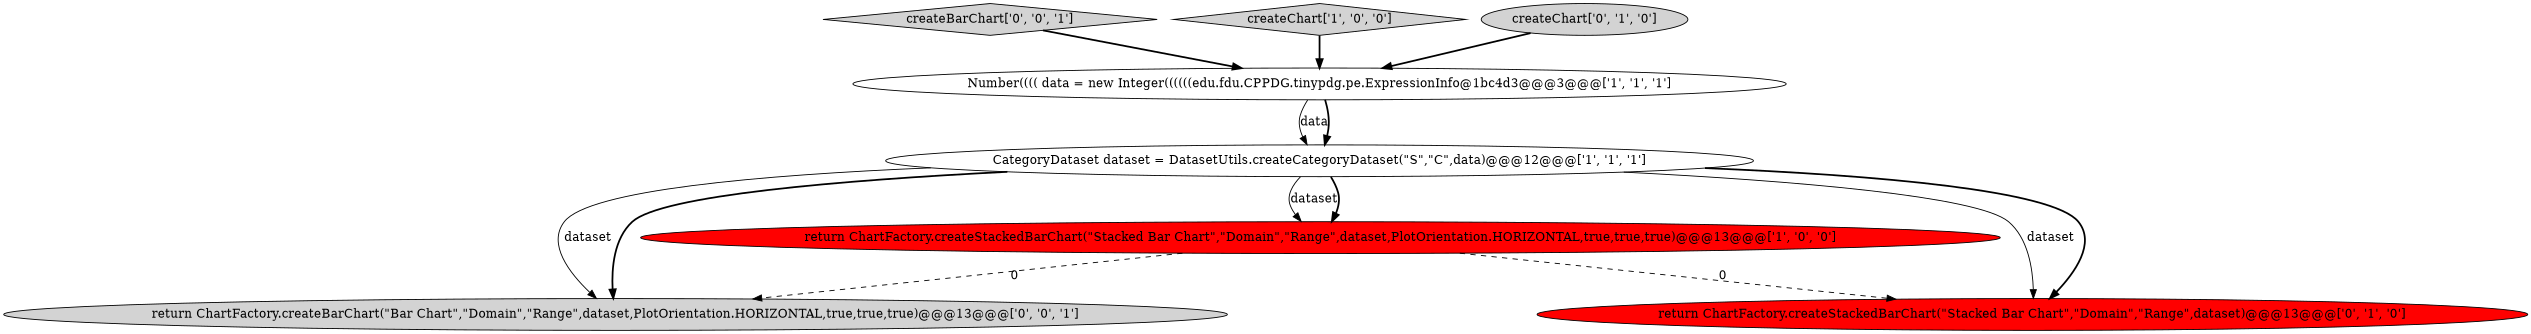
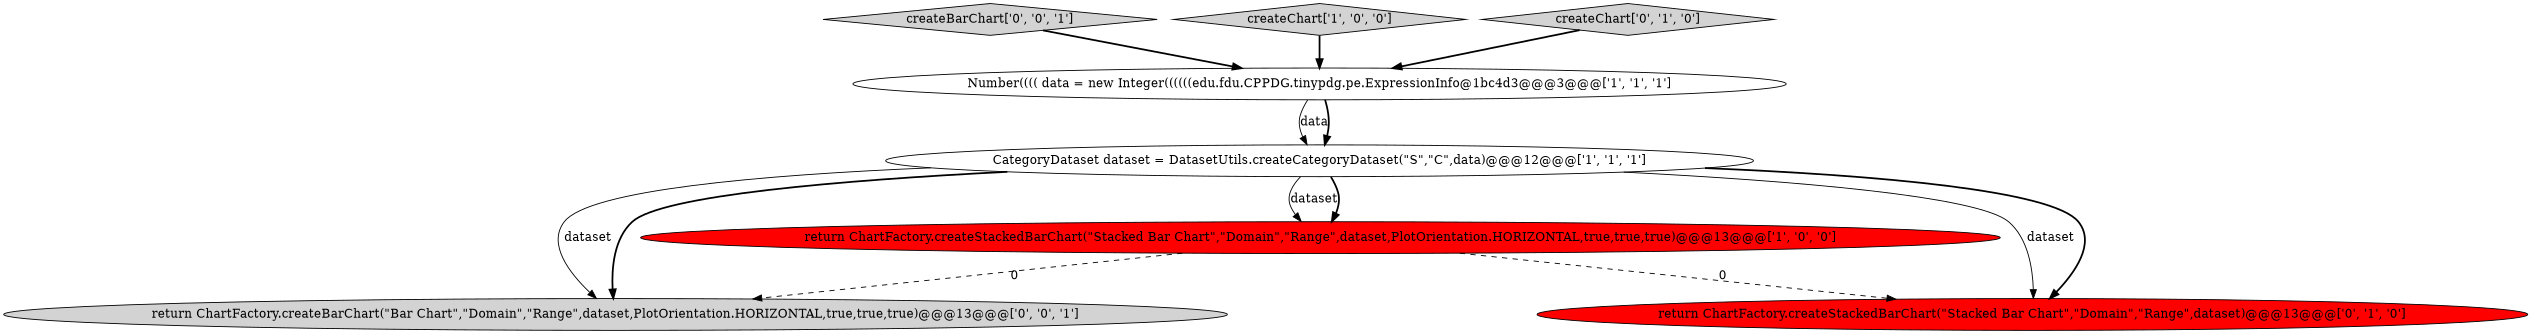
  digraph {
    node [fillcolor=lightgray shape=ellipse style=filled]
    edge [style=bold]
    n1 [label="createBarChart['0', '0', '1']" shape=diamond]
    n2 [fillcolor=white label="Number(((( data = new Integer((((((edu.fdu.CPPDG.tinypdg.pe.ExpressionInfo@1bc4d3@@@3@@@['1', '1', '1']"]
    n3 [fillcolor=red label="return ChartFactory.createStackedBarChart(\"Stacked Bar Chart\",\"Domain\",\"Range\",dataset,PlotOrientation.HORIZONTAL,true,true,true)@@@13@@@['1', '0', '0']"]
    n4 [label="return ChartFactory.createBarChart(\"Bar Chart\",\"Domain\",\"Range\",dataset,PlotOrientation.HORIZONTAL,true,true,true)@@@13@@@['0', '0', '1']"]
    n5 [fillcolor=red label="return ChartFactory.createStackedBarChart(\"Stacked Bar Chart\",\"Domain\",\"Range\",dataset)@@@13@@@['0', '1', '0']"]
    n6 [label="createChart['1', '0', '0']" shape=diamond]
    n7 [fillcolor=white label="CategoryDataset dataset = DatasetUtils.createCategoryDataset(\"S\",\"C\",data)@@@12@@@['1', '1', '1']"]
-   n8 [label="createChart['0', '1', '0']"]
+   n8 [label="createChart['0', '1', '0']" shape=diamond]
    n1 -> n2
    n2 -> n7 [label=data style=solid]
    n2 -> n7
    n3 -> n4 [label=0 style=dashed]
    n3 -> n5 [label=0 style=dashed]
    n6 -> n2
    n7 -> n3 [label=dataset style=solid]
    n7 -> n3
    n7 -> n4
    n7 -> n4 [label=dataset style=solid]
    n7 -> n5 [label=dataset style=solid]
    n7 -> n5
    n8 -> n2
  }
